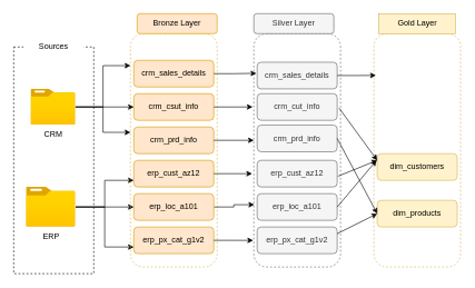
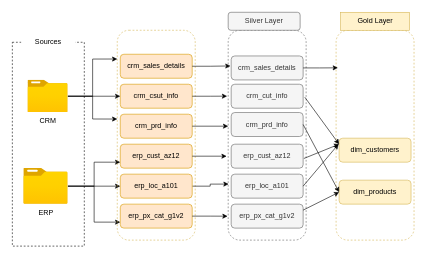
  <mxCell id="0" />
  <mxCell id="1" parent="0" />
  <mxCell id="2" value="" style="rounded=0;whiteSpace=wrap;html=1;fillColor=none;dashed=1;" vertex="1" parent="1"><mxGeometry x="20" y="70" width="120" height="340" as="geometry" /></mxCell>
  <mxCell id="3" value="Sources" style="rounded=1;whiteSpace=wrap;html=1;strokeColor=none;" vertex="1" parent="1"><mxGeometry x="35" y="50" width="90" height="40" as="geometry" /></mxCell>
  <mxCell id="4" style="edgeStyle=orthogonalEdgeStyle;rounded=0;orthogonalLoop=1;jettySize=auto;html=1;entryX=0;entryY=0.5;entryDx=0;entryDy=0;" edge="1" parent="1" source="7" target="15"><mxGeometry relative="1" as="geometry" /></mxCell>
  <mxCell id="5" style="edgeStyle=orthogonalEdgeStyle;rounded=0;orthogonalLoop=1;jettySize=auto;html=1;entryX=0;entryY=0.75;entryDx=0;entryDy=0;" edge="1" parent="1" source="7" target="13"><mxGeometry relative="1" as="geometry" /></mxCell>
  <mxCell id="6" style="edgeStyle=orthogonalEdgeStyle;rounded=0;orthogonalLoop=1;jettySize=auto;html=1;entryX=0;entryY=0.75;entryDx=0;entryDy=0;" edge="1" parent="1" source="7" target="16"><mxGeometry relative="1" as="geometry" /></mxCell>
  <mxCell id="7" value="ERP" style="image;aspect=fixed;html=1;points=[];align=center;fontSize=12;image=img/lib/azure2/general/Folder_Blank.svg;" vertex="1" parent="1"><mxGeometry x="38.75" y="280" width="73.93" height="60" as="geometry" /></mxCell>
  <mxCell id="8" value="" style="rounded=1;whiteSpace=wrap;html=1;fillColor=none;dashed=1;strokeColor=#d6b656;" vertex="1" parent="1"><mxGeometry x="195" y="50" width="130" height="350" as="geometry" /></mxCell>
- <mxCell id="9" value="Bronze Layer" style="rounded=1;whiteSpace=wrap;html=1;fillColor=#ffe6cc;strokeColor=#d79b00;" vertex="1" parent="1"><mxGeometry x="205" y="20" width="120" height="30" as="geometry" /></mxCell>
  <mxCell id="10" value="crm_sales_details" style="rounded=1;whiteSpace=wrap;html=1;fillColor=#ffe6cc;strokeColor=#d79b00;" vertex="1" parent="1"><mxGeometry x="200" y="90" width="120" height="40" as="geometry" /></mxCell>
  <mxCell id="11" value="crm_csut_info" style="rounded=1;whiteSpace=wrap;html=1;fillColor=#ffe6cc;strokeColor=#d79b00;" vertex="1" parent="1"><mxGeometry x="200" y="140" width="120" height="40" as="geometry" /></mxCell>
  <mxCell id="12" value="crm_prd_info" style="whiteSpace=wrap;html=1;rounded=1;fillColor=#ffe6cc;strokeColor=#d79b00;" vertex="1" parent="1"><mxGeometry x="200" y="190" width="120" height="40" as="geometry" /></mxCell>
  <mxCell id="13" value="erp_px_cat_g1v2" style="whiteSpace=wrap;html=1;rounded=1;fillColor=#ffe6cc;strokeColor=#d79b00;" vertex="1" parent="1"><mxGeometry x="200" y="340" width="120" height="40" as="geometry" /></mxCell>
  <mxCell id="14" style="edgeStyle=orthogonalEdgeStyle;rounded=0;orthogonalLoop=1;jettySize=auto;html=1;entryX=0.005;entryY=0.733;entryDx=0;entryDy=0;entryPerimeter=0;" edge="1" parent="1" source="15" target="22"><mxGeometry relative="1" as="geometry"><mxPoint x="370" y="310" as="targetPoint" /></mxGeometry></mxCell>
  <mxCell id="15" value="erp_loc_a101" style="whiteSpace=wrap;html=1;rounded=1;fillColor=#ffe6cc;strokeColor=#d79b00;" vertex="1" parent="1"><mxGeometry x="200" y="290" width="120" height="40" as="geometry" /></mxCell>
  <mxCell id="16" value="erp_cust_az12" style="whiteSpace=wrap;html=1;rounded=1;fillColor=#ffe6cc;strokeColor=#d79b00;" vertex="1" parent="1"><mxGeometry x="200" y="240" width="120" height="40" as="geometry" /></mxCell>
  <mxCell id="17" value="" style="endArrow=open;endFill=1;endSize=12;html=1;rounded=0;" edge="1" parent="1" target="18"><mxGeometry width="160" relative="1" as="geometry"><mxPoint x="50" y="140" as="sourcePoint" /><mxPoint x="210" y="140" as="targetPoint" /></mxGeometry></mxCell>
  <mxCell id="18" value="CRM" style="image;aspect=fixed;html=1;points=[];align=center;fontSize=12;image=img/lib/azure2/general/Folder_Blank.svg;" vertex="1" parent="1"><mxGeometry x="45.71" y="132.83" width="66.97" height="54.35" as="geometry" /></mxCell>
  <mxCell id="19" style="edgeStyle=orthogonalEdgeStyle;rounded=0;orthogonalLoop=1;jettySize=auto;html=1;entryX=0;entryY=0.5;entryDx=0;entryDy=0;" edge="1" parent="1" source="18" target="11"><mxGeometry relative="1" as="geometry"><Array as="points" /></mxGeometry></mxCell>
  <mxCell id="20" style="edgeStyle=orthogonalEdgeStyle;rounded=0;orthogonalLoop=1;jettySize=auto;html=1;entryX=0;entryY=0.137;entryDx=0;entryDy=0;entryPerimeter=0;" edge="1" parent="1" source="18" target="8"><mxGeometry relative="1" as="geometry" /></mxCell>
  <mxCell id="21" style="edgeStyle=orthogonalEdgeStyle;rounded=0;orthogonalLoop=1;jettySize=auto;html=1;entryX=0;entryY=0.423;entryDx=0;entryDy=0;entryPerimeter=0;" edge="1" parent="1" source="18" target="8"><mxGeometry relative="1" as="geometry" /></mxCell>
  <mxCell id="22" value="" style="rounded=1;whiteSpace=wrap;html=1;fillColor=none;fontColor=#333333;strokeColor=#666666;dashed=1;" vertex="1" parent="1"><mxGeometry x="380" y="50" width="130" height="350" as="geometry" /></mxCell>
  <mxCell id="23" value="Silver Layer" style="rounded=1;whiteSpace=wrap;html=1;fillColor=#f5f5f5;strokeColor=#666666;fontColor=#333333;" vertex="1" parent="1"><mxGeometry x="380" y="20" width="120" height="30" as="geometry" /></mxCell>
  <mxCell id="24" style="edgeStyle=orthogonalEdgeStyle;rounded=0;orthogonalLoop=1;jettySize=auto;html=1;exitX=0.5;exitY=1;exitDx=0;exitDy=0;" edge="1" parent="1" source="22" target="22"><mxGeometry relative="1" as="geometry" /></mxCell>
  <mxCell id="25" value="crm_sales_details" style="rounded=1;whiteSpace=wrap;html=1;fillColor=#f5f5f5;strokeColor=#666666;fontColor=#333333;" vertex="1" parent="1"><mxGeometry x="385" y="92.83" width="120" height="40" as="geometry" /></mxCell>
  <mxCell id="26" value="crm_cut_info" style="rounded=1;whiteSpace=wrap;html=1;fillColor=#f5f5f5;strokeColor=#666666;fontColor=#333333;" vertex="1" parent="1"><mxGeometry x="385" y="140" width="120" height="40" as="geometry" /></mxCell>
  <mxCell id="27" value="crm_prd_info" style="rounded=1;whiteSpace=wrap;html=1;fillColor=#f5f5f5;strokeColor=#666666;fontColor=#333333;" vertex="1" parent="1"><mxGeometry x="385" y="187.18" width="120" height="40" as="geometry" /></mxCell>
  <mxCell id="28" value="erp_cust_az12" style="rounded=1;whiteSpace=wrap;html=1;fillColor=#f5f5f5;strokeColor=#666666;fontColor=#333333;" vertex="1" parent="1"><mxGeometry x="385" y="240" width="120" height="40" as="geometry" /></mxCell>
  <mxCell id="29" value="erp_loc_a101" style="rounded=1;whiteSpace=wrap;html=1;fillColor=#f5f5f5;strokeColor=#666666;fontColor=#333333;" vertex="1" parent="1"><mxGeometry x="385" y="290" width="120" height="40" as="geometry" /></mxCell>
  <mxCell id="30" value="erp_px_cat_g1v2" style="rounded=1;whiteSpace=wrap;html=1;fillColor=#f5f5f5;strokeColor=#666666;fontColor=#333333;" vertex="1" parent="1"><mxGeometry x="385" y="340" width="120" height="40" as="geometry" /></mxCell>
  <mxCell id="31" style="edgeStyle=orthogonalEdgeStyle;rounded=0;orthogonalLoop=1;jettySize=auto;html=1;entryX=0.029;entryY=0.17;entryDx=0;entryDy=0;entryPerimeter=0;" edge="1" parent="1" source="10" target="22"><mxGeometry relative="1" as="geometry" /></mxCell>
  <mxCell id="32" style="edgeStyle=orthogonalEdgeStyle;rounded=0;orthogonalLoop=1;jettySize=auto;html=1;entryX=-0.014;entryY=0.314;entryDx=0;entryDy=0;entryPerimeter=0;" edge="1" parent="1" source="11" target="22"><mxGeometry relative="1" as="geometry" /></mxCell>
  <mxCell id="33" style="edgeStyle=orthogonalEdgeStyle;rounded=0;orthogonalLoop=1;jettySize=auto;html=1;entryX=-0.02;entryY=0.6;entryDx=0;entryDy=0;entryPerimeter=0;" edge="1" parent="1" source="16" target="22"><mxGeometry relative="1" as="geometry" /></mxCell>
  <mxCell id="34" style="edgeStyle=orthogonalEdgeStyle;rounded=0;orthogonalLoop=1;jettySize=auto;html=1;entryX=0;entryY=0.457;entryDx=0;entryDy=0;entryPerimeter=0;" edge="1" parent="1" source="12" target="22"><mxGeometry relative="1" as="geometry" /></mxCell>
  <mxCell id="35" style="edgeStyle=orthogonalEdgeStyle;rounded=0;orthogonalLoop=1;jettySize=auto;html=1;entryX=-0.008;entryY=0.886;entryDx=0;entryDy=0;entryPerimeter=0;" edge="1" parent="1" source="13" target="22"><mxGeometry relative="1" as="geometry" /></mxCell>
  <mxCell id="36" value="" style="rounded=1;whiteSpace=wrap;html=1;fillColor=none;strokeColor=#d6b656;dashed=1;" vertex="1" parent="1"><mxGeometry x="560" y="50" width="130" height="350" as="geometry" /></mxCell>
  <mxCell id="37" value="Gold Layer" style="whiteSpace=wrap;html=1;fillColor=#fff2cc;strokeColor=#d6b656;rounded=0;" vertex="1" parent="1"><mxGeometry x="567.5" y="20" width="115" height="30" as="geometry" /></mxCell>
  <mxCell id="38" value="dim_customers" style="rounded=1;whiteSpace=wrap;html=1;fillColor=#fff2cc;strokeColor=#d6b656;" vertex="1" parent="1"><mxGeometry x="565" y="230" width="120" height="40" as="geometry" /></mxCell>
  <mxCell id="39" value="dim_products" style="rounded=1;whiteSpace=wrap;html=1;fillColor=#fff2cc;strokeColor=#d6b656;" vertex="1" parent="1"><mxGeometry x="565" y="300" width="120" height="40" as="geometry" /></mxCell>
  <mxCell id="40" style="edgeStyle=orthogonalEdgeStyle;rounded=0;orthogonalLoop=1;jettySize=auto;html=1;entryX=0.023;entryY=0.179;entryDx=0;entryDy=0;entryPerimeter=0;" edge="1" parent="1" source="25" target="36"><mxGeometry relative="1" as="geometry" /></mxCell>
  <mxCell id="41" value="" style="endArrow=classic;html=1;rounded=0;exitX=0.983;exitY=0.319;exitDx=0;exitDy=0;exitPerimeter=0;entryX=0;entryY=0.25;entryDx=0;entryDy=0;" edge="1" parent="1" source="22" target="38"><mxGeometry width="50" height="50" relative="1" as="geometry"><mxPoint x="510" y="280" as="sourcePoint" /><mxPoint x="560" y="240" as="targetPoint" /></mxGeometry></mxCell>
  <mxCell id="42" value="" style="endArrow=classic;html=1;rounded=0;exitX=1;exitY=0.5;exitDx=0;exitDy=0;entryX=0;entryY=0.5;entryDx=0;entryDy=0;" edge="1" parent="1" source="27" target="39"><mxGeometry width="50" height="50" relative="1" as="geometry"><mxPoint x="518" y="172" as="sourcePoint" /><mxPoint x="575" y="240" as="targetPoint" /></mxGeometry></mxCell>
  <mxCell id="43" value="" style="endArrow=classic;html=1;rounded=0;exitX=0.971;exitY=0.611;exitDx=0;exitDy=0;exitPerimeter=0;entryX=0;entryY=0.25;entryDx=0;entryDy=0;" edge="1" parent="1" source="22" target="38"><mxGeometry width="50" height="50" relative="1" as="geometry"><mxPoint x="515" y="217" as="sourcePoint" /><mxPoint x="560" y="240" as="targetPoint" /></mxGeometry></mxCell>
  <mxCell id="44" value="" style="endArrow=classic;html=1;rounded=0;exitX=1;exitY=0.5;exitDx=0;exitDy=0;" edge="1" parent="1" source="29"><mxGeometry width="50" height="50" relative="1" as="geometry"><mxPoint x="516" y="274" as="sourcePoint" /><mxPoint x="564" y="240" as="targetPoint" /></mxGeometry></mxCell>
  <mxCell id="45" value="" style="endArrow=classic;html=1;rounded=0;exitX=1;exitY=0.25;exitDx=0;exitDy=0;entryX=0;entryY=0.5;entryDx=0;entryDy=0;" edge="1" parent="1" source="30" target="39"><mxGeometry width="50" height="50" relative="1" as="geometry"><mxPoint x="515" y="320" as="sourcePoint" /><mxPoint x="574" y="250" as="targetPoint" /></mxGeometry></mxCell>
